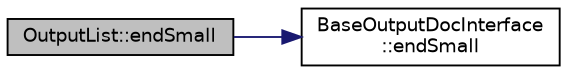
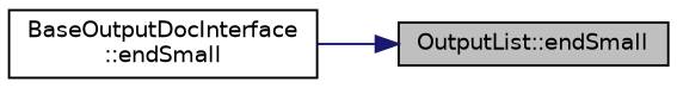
  digraph {
    rankdir=LR
    node [color=black fontname=Helvetica fontsize=10 shape=record style=filled]
    n1 [fillcolor=grey75 fontcolor=black height=0.2 label="OutputList::endSmall" width=0.4]
    n2 [fillcolor=white height=0.2 label="BaseOutputDocInterface\l::endSmall" width=0.4]
-   n1 -> n2 [color=midnightblue fontname=Helvetica fontsize=10 labelfontname=Helvetica labelfontsize=10 style=solid]
+   n2 -> n1 [color=midnightblue fontname=Helvetica fontsize=10 labelfontname=Helvetica labelfontsize=10 style=solid]
  }
